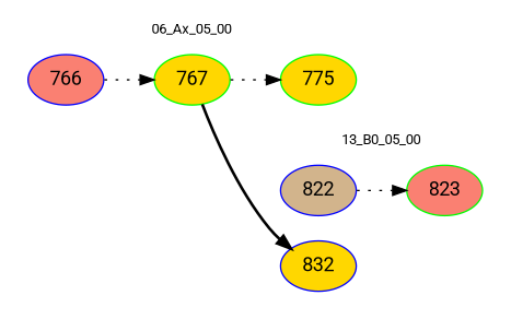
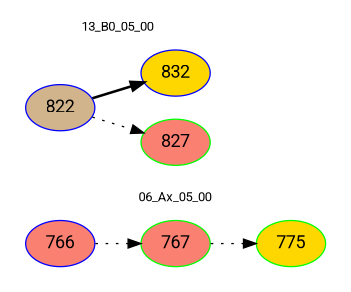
  digraph {
    fontname=Roboto
    rankdir=LR
    node [color=blue fillcolor=salmon fontname=Roboto style=filled]
    edge [color=black fontname=Roboto style=dotted]
    n1 [label=766]
    n2 [color=green fillcolor=gold label=775]
-   n3 [color=green fillcolor=gold label=767]
+   n3 [color=green label=767]
    n4 [fillcolor=tan label=822]
-   n5 [color=green label=823]
+   n5 [color=green label=827]
    n6 [fillcolor=gold label=832]
    subgraph cluster_1 {
      color=white
      fontsize=10
      label="06_Ax_05_00"
      n1
      n2
      n3
    }
    subgraph cluster_2 {
      color=white
      fontsize=10
      label="13_B0_05_00"
      n4
      n5
      n6
    }
    n1 -> n3
    n3 -> n2
    n4 -> n5
-   n3 -> n6 [style=bold]
+   n4 -> n6 [style=bold]
  }
